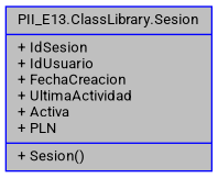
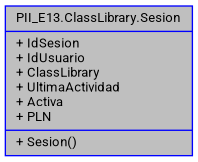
  digraph {
    fontname=Roboto
-   n1 [color=blue fillcolor=grey75 fontcolor=black fontname=Roboto fontsize=10 height=0.2 label="{PII_E13.ClassLibrary.Sesion\n|+ IdSesion\l+ IdUsuario\l+ FechaCreacion\l+ UltimaActividad\l+ Activa\l+ PLN\l|+ Sesion()\l}" shape=record style=filled width=0.4]
+   n1 [color=blue fillcolor=grey75 fontcolor=black fontname=Roboto fontsize=10 height=0.2 label="{PII_E13.ClassLibrary.Sesion\n|+ IdSesion\l+ IdUsuario\l+ ClassLibrary\l+ UltimaActividad\l+ Activa\l+ PLN\l|+ Sesion()\l}" shape=record style=filled width=0.4]
  }
